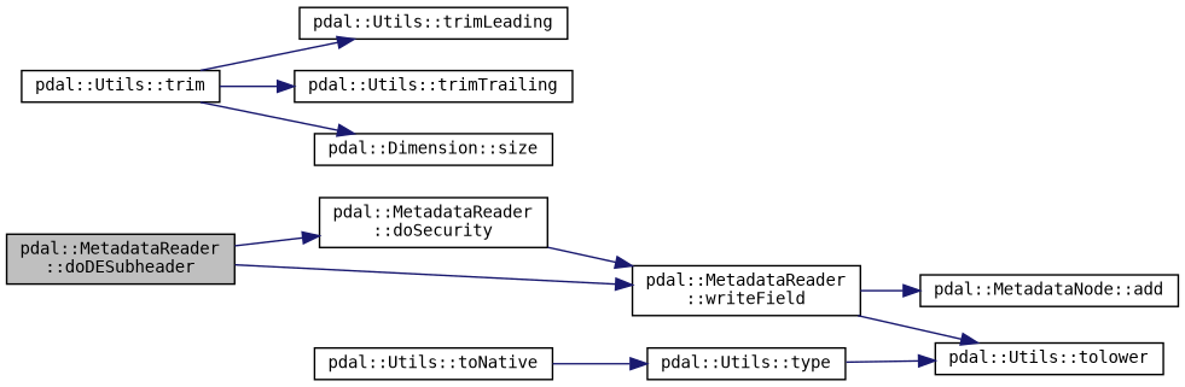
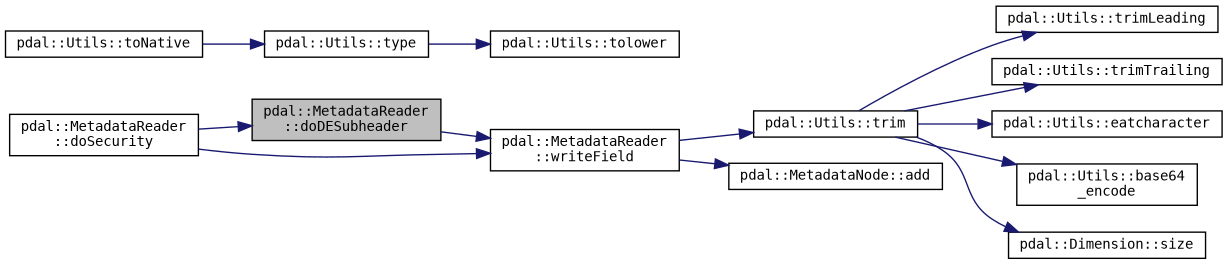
  digraph {
    fontname="DejaVu Sans Mono"
    rankdir=LR
    node [color=black fillcolor=white fontname="DejaVu Sans Mono" fontsize=10 shape=record style=filled]
    edge [color=midnightblue fontname="DejaVu Sans Mono" fontsize=10 labelfontname=Helvetica labelfontsize=10 style=solid]
    n1 [fillcolor=grey75 fontcolor=black height=0.2 label="pdal::MetadataReader\l::doDESubheader" width=0.4]
    n2 [height=0.2 label="pdal::MetadataReader\l::doSecurity" width=0.4]
    n3 [height=0.2 label="pdal::MetadataReader\l::writeField" width=0.4]
    n4 [height=0.2 label="pdal::Utils::trim" width=0.4]
    n5 [height=0.2 label="pdal::MetadataNode::add" width=0.4]
    n6 [height=0.2 label="pdal::Utils::trimLeading" width=0.4]
    n7 [height=0.2 label="pdal::Utils::trimTrailing" width=0.4]
+   n8 [height=0.2 label="pdal::Utils::eatcharacter" width=0.4]
+   n9 [height=0.2 label="pdal::Utils::base64\l_encode" width=0.4]
    n10 [height=0.2 label="pdal::Dimension::size" width=0.4]
    n11 [height=0.2 label="pdal::Utils::toNative" width=0.4]
    n12 [height=0.2 label="pdal::Utils::type" width=0.4]
    n13 [height=0.2 label="pdal::Utils::tolower" width=0.4]
-   n1 -> n2
+   n2 -> n1
    n1 -> n3
    n2 -> n3
-   n3 -> n13
+   n3 -> n4
    n3 -> n5
    n4 -> n6
    n4 -> n7
+   n4 -> n8
+   n4 -> n9
    n4 -> n10
    n11 -> n12
    n12 -> n13
  }
